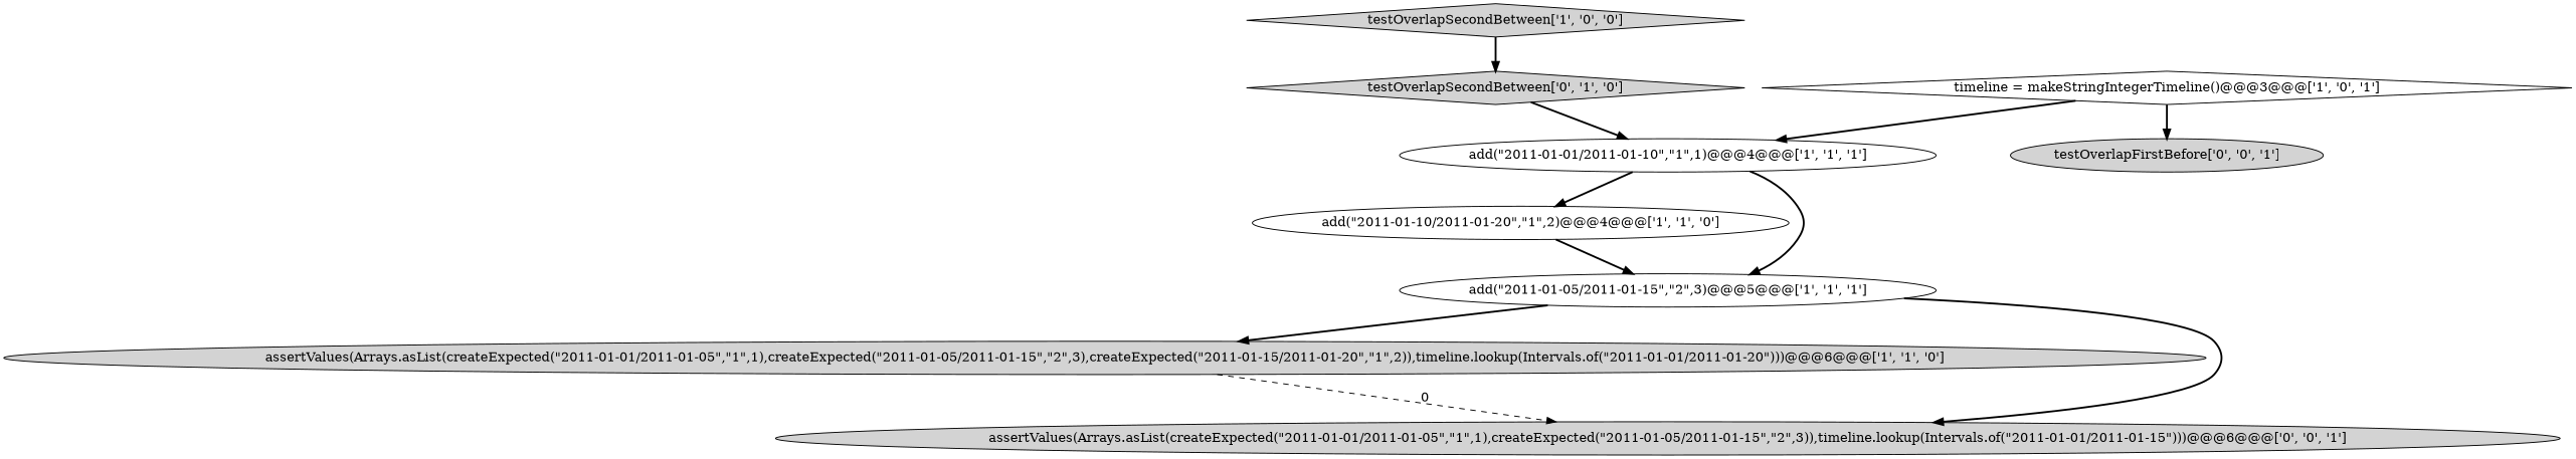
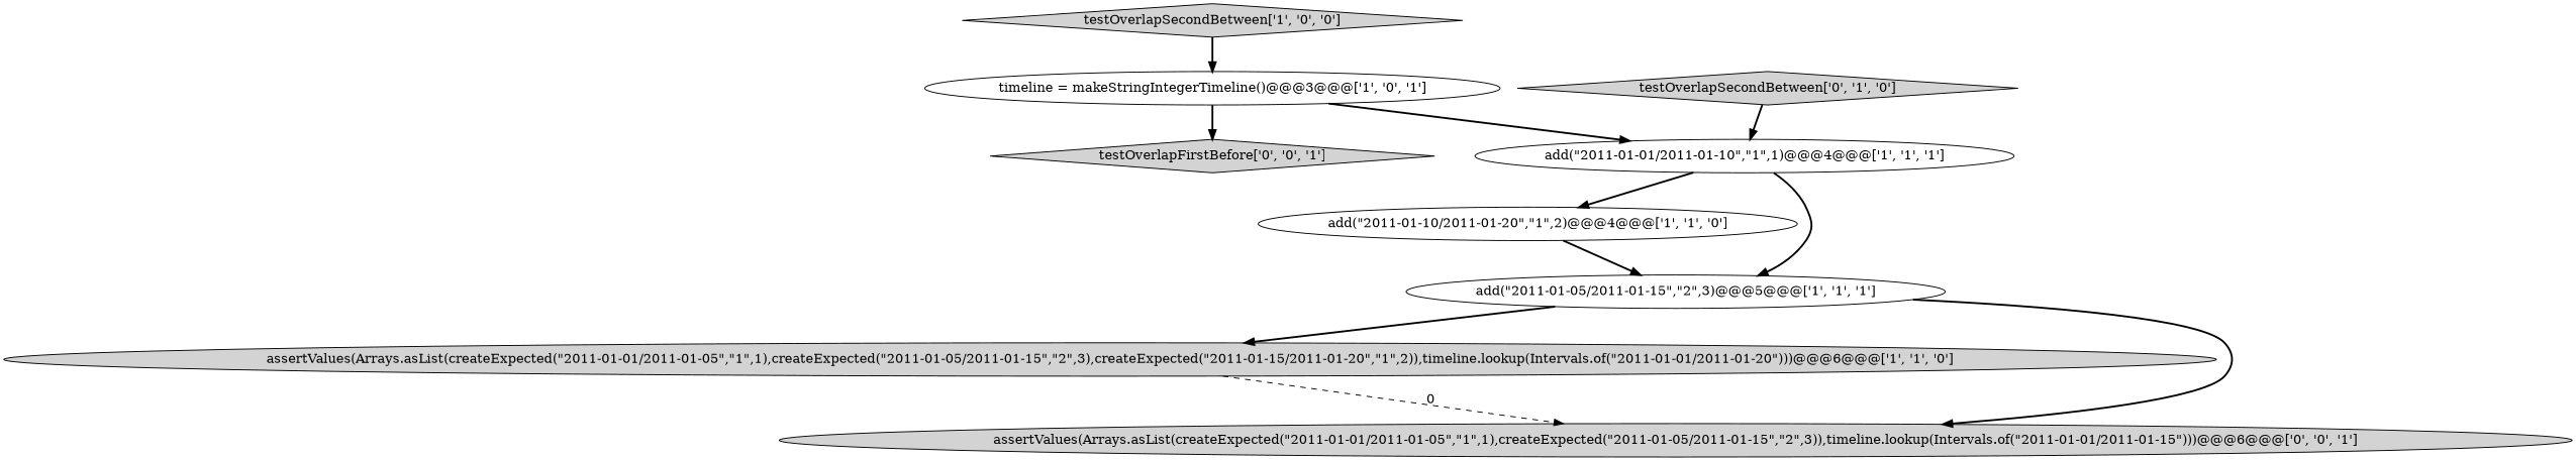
  digraph {
    fontname="DejaVu Serif"
    node [fillcolor=lightgray fontname="DejaVu Serif" shape=ellipse style=filled]
    edge [fontname="DejaVu Serif" style=bold]
    n1 [label="testOverlapSecondBetween['1', '0', '0']" shape=diamond]
-   n2 [fillcolor=white label="timeline = makeStringIntegerTimeline()@@@3@@@['1', '0', '1']" shape=diamond]
+   n2 [fillcolor=white label="timeline = makeStringIntegerTimeline()@@@3@@@['1', '0', '1']"]
    n3 [fillcolor=white label="add(\"2011-01-01/2011-01-10\",\"1\",1)@@@4@@@['1', '1', '1']"]
-   n4 [label="testOverlapFirstBefore['0', '0', '1']"]
+   n4 [label="testOverlapFirstBefore['0', '0', '1']" shape=diamond]
    n5 [fillcolor=white label="add(\"2011-01-10/2011-01-20\",\"1\",2)@@@4@@@['1', '1', '0']"]
    n6 [fillcolor=white label="add(\"2011-01-05/2011-01-15\",\"2\",3)@@@5@@@['1', '1', '1']"]
    n7 [label="assertValues(Arrays.asList(createExpected(\"2011-01-01/2011-01-05\",\"1\",1),createExpected(\"2011-01-05/2011-01-15\",\"2\",3),createExpected(\"2011-01-15/2011-01-20\",\"1\",2)),timeline.lookup(Intervals.of(\"2011-01-01/2011-01-20\")))@@@6@@@['1', '1', '0']"]
    n8 [label="assertValues(Arrays.asList(createExpected(\"2011-01-01/2011-01-05\",\"1\",1),createExpected(\"2011-01-05/2011-01-15\",\"2\",3)),timeline.lookup(Intervals.of(\"2011-01-01/2011-01-15\")))@@@6@@@['0', '0', '1']"]
    n9 [label="testOverlapSecondBetween['0', '1', '0']" shape=diamond]
-   n1 -> n9
+   n1 -> n2
    n2 -> n3
    n2 -> n4
    n3 -> n5
    n3 -> n6
    n5 -> n6
    n6 -> n7
    n6 -> n8
    n7 -> n8 [label=0 style=dashed]
    n9 -> n3
  }
